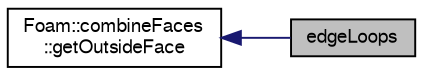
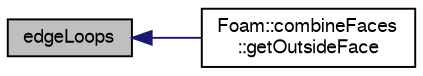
  digraph {
    rankdir=LR
    node [color=black fontname=FreeSans fontsize=10 shape=record]
    n1 [fillcolor=grey75 fontcolor=black height=0.2 label=edgeLoops style=filled width=0.4]
    n2 [height=0.2 label="Foam::combineFaces\l::getOutsideFace" width=0.4]
-   n2 -> n1 [color=midnightblue dir=back fontname=FreeSans fontsize=10 labelfontname=FreeSans labelfontsize=10 style=solid]
+   n1 -> n2 [color=midnightblue dir=back fontname=FreeSans fontsize=10 labelfontname=FreeSans labelfontsize=10 style=solid]
  }
